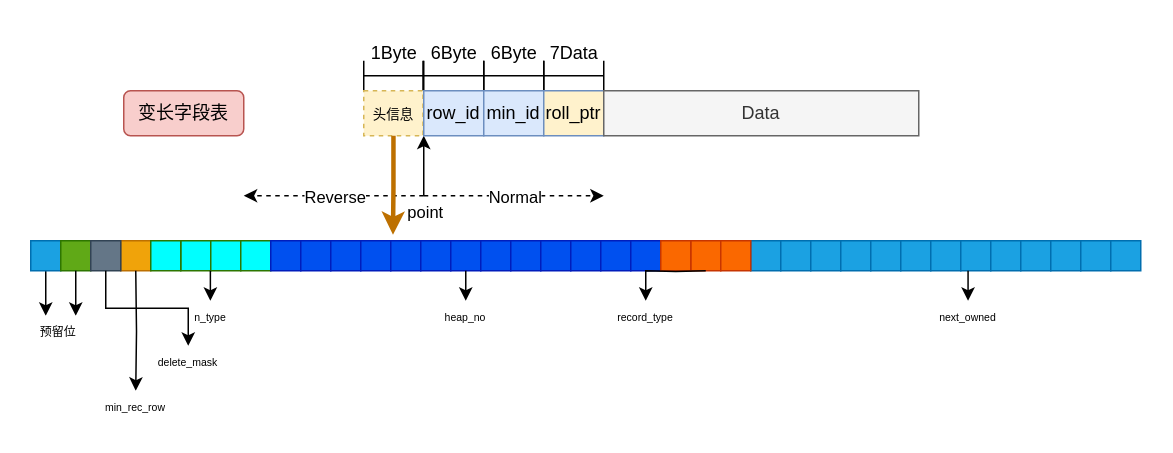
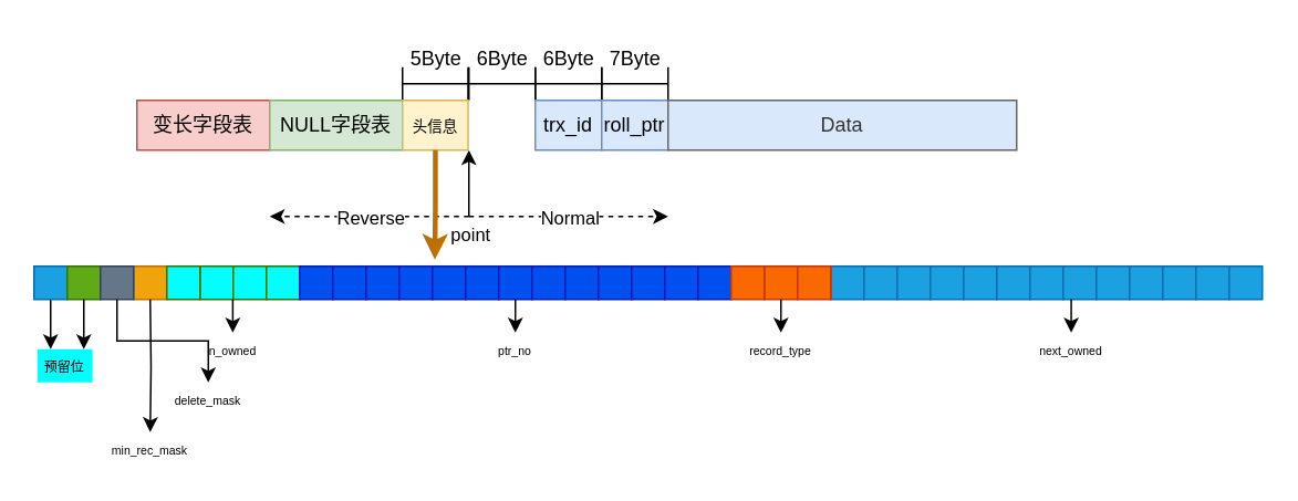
  <mxCell id="0" />
  <mxCell id="1" parent="0" />
  <mxCell id="2" value="" style="group" vertex="1" connectable="0" parent="1"><mxGeometry x="82" y="20" width="530" height="110" as="geometry" /></mxCell>
  <mxCell id="3" value="" style="endArrow=classic;html=1;rounded=0;" parent="2" edge="1"><mxGeometry width="50" height="50" relative="1" as="geometry"><mxPoint x="200" y="110" as="sourcePoint" /><mxPoint x="200" y="70" as="targetPoint" /></mxGeometry></mxCell>
  <mxCell id="4" value="point" style="edgeLabel;html=1;align=center;verticalAlign=middle;resizable=0;points=[];" parent="3" vertex="1" connectable="0"><mxGeometry x="-0.493" y="-1" relative="1" as="geometry"><mxPoint x="-1" y="20" as="offset" /></mxGeometry></mxCell>
  <mxCell id="5" value="" style="endArrow=classic;html=1;rounded=0;dashed=1;" parent="2" edge="1"><mxGeometry relative="1" as="geometry"><mxPoint x="200" y="110" as="sourcePoint" /><mxPoint x="320" y="110" as="targetPoint" /></mxGeometry></mxCell>
  <mxCell id="6" value="Normal" style="edgeLabel;resizable=0;html=1;align=center;verticalAlign=middle;" parent="5" connectable="0" vertex="1"><mxGeometry relative="1" as="geometry" /></mxCell>
  <mxCell id="7" value="" style="endArrow=classic;html=1;rounded=0;dashed=1;" parent="2" edge="1"><mxGeometry relative="1" as="geometry"><mxPoint x="200" y="110" as="sourcePoint" /><mxPoint x="80" y="110" as="targetPoint" /></mxGeometry></mxCell>
  <mxCell id="8" value="Reverse" style="edgeLabel;resizable=0;html=1;align=center;verticalAlign=middle;" parent="7" connectable="0" vertex="1"><mxGeometry relative="1" as="geometry" /></mxCell>
  <mxCell id="9" value="" style="group" parent="2" vertex="1" connectable="0"><mxGeometry x="195" width="50" height="40" as="geometry" /></mxCell>
  <mxCell id="10" value="" style="shape=crossbar;whiteSpace=wrap;html=1;rounded=1;" parent="9" vertex="1"><mxGeometry x="5" y="20" width="40" height="20" as="geometry" /></mxCell>
  <mxCell id="11" value="6Byte" style="text;html=1;align=center;verticalAlign=middle;resizable=0;points=[];autosize=1;strokeColor=none;fillColor=none;" parent="9" vertex="1"><mxGeometry width="50" height="30" as="geometry" /></mxCell>
  <mxCell id="12" value="" style="group" parent="2" vertex="1" connectable="0"><mxGeometry x="235" width="50" height="40" as="geometry" /></mxCell>
  <mxCell id="13" value="" style="shape=crossbar;whiteSpace=wrap;html=1;rounded=1;" parent="12" vertex="1"><mxGeometry x="5" y="20" width="40" height="20" as="geometry" /></mxCell>
  <mxCell id="14" value="6Byte" style="text;html=1;align=center;verticalAlign=middle;resizable=0;points=[];autosize=1;strokeColor=none;fillColor=none;" parent="12" vertex="1"><mxGeometry width="50" height="30" as="geometry" /></mxCell>
  <mxCell id="15" value="" style="group" parent="2" vertex="1" connectable="0"><mxGeometry x="275" width="50" height="40" as="geometry" /></mxCell>
  <mxCell id="16" value="" style="shape=crossbar;whiteSpace=wrap;html=1;rounded=1;" parent="15" vertex="1"><mxGeometry x="5" y="20" width="40" height="20" as="geometry" /></mxCell>
- <mxCell id="17" value="7Data" style="text;html=1;align=center;verticalAlign=middle;resizable=0;points=[];autosize=1;strokeColor=none;fillColor=none;" parent="15" vertex="1"><mxGeometry width="50" height="30" as="geometry" /></mxCell>
+ <mxCell id="17" value="7Byte" style="text;html=1;align=center;verticalAlign=middle;resizable=0;points=[];autosize=1;strokeColor=none;fillColor=none;" parent="15" vertex="1"><mxGeometry width="50" height="30" as="geometry" /></mxCell>
  <mxCell id="18" value="" style="shape=crossbar;whiteSpace=wrap;html=1;rounded=1;" parent="2" vertex="1"><mxGeometry x="160" y="20" width="39.5" height="20" as="geometry" /></mxCell>
- <mxCell id="19" value="1Byte" style="text;html=1;align=center;verticalAlign=middle;resizable=0;points=[];autosize=1;strokeColor=none;fillColor=none;" parent="2" vertex="1"><mxGeometry x="154.75" width="50" height="30" as="geometry" /></mxCell>
- <mxCell id="20" value="变长字段表" style="whiteSpace=wrap;html=1;fillColor=#f8cecc;strokeColor=#b85450;rounded=1;" parent="2" vertex="1"><mxGeometry y="40" width="80" height="30" as="geometry" /></mxCell>
- <mxCell id="22" value="&lt;font style=&quot;font-size: 9px;&quot;&gt;头信息&lt;/font&gt;" style="rounded=0;whiteSpace=wrap;html=1;fillColor=#fff2cc;strokeColor=#d6b656;dashed=1;" parent="2" vertex="1"><mxGeometry x="160" y="40" width="39.5" height="30" as="geometry" /></mxCell>
- <mxCell id="23" value="row_id" style="rounded=0;whiteSpace=wrap;html=1;fillColor=#dae8fc;strokeColor=#6c8ebf;" parent="2" vertex="1"><mxGeometry x="200" y="40" width="40" height="30" as="geometry" /></mxCell>
- <mxCell id="24" value="min_id" style="rounded=0;whiteSpace=wrap;html=1;fillColor=#dae8fc;strokeColor=#6c8ebf;" parent="2" vertex="1"><mxGeometry x="240" y="40" width="40" height="30" as="geometry" /></mxCell>
- <mxCell id="25" value="roll_ptr" style="rounded=0;whiteSpace=wrap;html=1;fillColor=#fff2cc;strokeColor=#6c8ebf;" parent="2" vertex="1"><mxGeometry x="280" y="40" width="40" height="30" as="geometry" /></mxCell>
- <mxCell id="26" value="Data" style="rounded=0;whiteSpace=wrap;html=1;fillColor=#f5f5f5;fontColor=#333333;strokeColor=#666666;" parent="2" vertex="1"><mxGeometry x="320" y="40" width="210" height="30" as="geometry" /></mxCell>
+ <mxCell id="19" value="5Byte" style="text;html=1;align=center;verticalAlign=middle;resizable=0;points=[];autosize=1;strokeColor=none;fillColor=none;" parent="2" vertex="1"><mxGeometry x="154.75" width="50" height="30" as="geometry" /></mxCell>
+ <mxCell id="20" value="变长字段表" style="rounded=0;whiteSpace=wrap;html=1;fillColor=#f8cecc;strokeColor=#b85450;" parent="2" vertex="1"><mxGeometry y="40" width="80" height="30" as="geometry" /></mxCell>
+ <mxCell id="21" value="NULL字段表" style="rounded=0;whiteSpace=wrap;html=1;fillColor=#d5e8d4;strokeColor=#82b366;" parent="2" vertex="1"><mxGeometry x="80" y="40" width="80" height="30" as="geometry" /></mxCell>
+ <mxCell id="22" value="&lt;font style=&quot;font-size: 9px;&quot;&gt;头信息&lt;/font&gt;" style="rounded=0;whiteSpace=wrap;html=1;fillColor=#fff2cc;strokeColor=#d6b656;" parent="2" vertex="1"><mxGeometry x="160" y="40" width="39.5" height="30" as="geometry" /></mxCell>
+ <mxCell id="24" value="trx_id" style="rounded=0;whiteSpace=wrap;html=1;fillColor=#dae8fc;strokeColor=#6c8ebf;" parent="2" vertex="1"><mxGeometry x="240" y="40" width="40" height="30" as="geometry" /></mxCell>
+ <mxCell id="25" value="roll_ptr" style="rounded=0;whiteSpace=wrap;html=1;fillColor=#dae8fc;strokeColor=#6c8ebf;" parent="2" vertex="1"><mxGeometry x="280" y="40" width="40" height="30" as="geometry" /></mxCell>
+ <mxCell id="26" value="Data" style="rounded=0;whiteSpace=wrap;html=1;fillColor=#dae8fc;fontColor=#333333;strokeColor=#666666;" parent="2" vertex="1"><mxGeometry x="320" y="40" width="210" height="30" as="geometry" /></mxCell>
  <mxCell id="27" value="" style="edgeStyle=orthogonalEdgeStyle;rounded=0;orthogonalLoop=1;jettySize=auto;html=1;" edge="1" parent="1" source="28"><mxGeometry relative="1" as="geometry"><mxPoint x="30" y="210" as="targetPoint" /></mxGeometry></mxCell>
  <mxCell id="28" value="" style="rounded=0;whiteSpace=wrap;html=1;fillColor=#1ba1e2;strokeColor=#006EAF;fontColor=#ffffff;" vertex="1" parent="1"><mxGeometry x="20" y="160" width="20" height="20" as="geometry" /></mxCell>
  <mxCell id="29" value="" style="rounded=0;whiteSpace=wrap;html=1;fillColor=#60a917;fontColor=#ffffff;strokeColor=#2D7600;" vertex="1" parent="1"><mxGeometry x="40" y="160" width="20" height="20" as="geometry" /></mxCell>
  <mxCell id="30" value="" style="rounded=0;whiteSpace=wrap;html=1;fillColor=#f0a30a;fontColor=#000000;strokeColor=#BD7000;" vertex="1" parent="1"><mxGeometry x="80" y="160" width="20" height="20" as="geometry" /></mxCell>
  <mxCell id="31" value="" style="rounded=0;whiteSpace=wrap;html=1;fillColor=#647687;fontColor=#ffffff;strokeColor=#314354;" vertex="1" parent="1"><mxGeometry x="60" y="160" width="20" height="20" as="geometry" /></mxCell>
  <mxCell id="32" value="" style="rounded=0;whiteSpace=wrap;html=1;fillColor=#00FFFF;fontColor=#ffffff;strokeColor=#2D7600;" vertex="1" parent="1"><mxGeometry x="120" y="160" width="20" height="20" as="geometry" /></mxCell>
  <mxCell id="33" value="" style="rounded=0;whiteSpace=wrap;html=1;fillColor=#00FFFF;fontColor=#ffffff;strokeColor=#2D7600;" vertex="1" parent="1"><mxGeometry x="140" y="160" width="20" height="20" as="geometry" /></mxCell>
  <mxCell id="34" value="" style="rounded=0;whiteSpace=wrap;html=1;fillColor=#00FFFF;fontColor=#ffffff;strokeColor=#2D7600;" vertex="1" parent="1"><mxGeometry x="100" y="160" width="20" height="20" as="geometry" /></mxCell>
  <mxCell id="35" value="" style="rounded=0;whiteSpace=wrap;html=1;fillColor=#00FFFF;fontColor=#ffffff;strokeColor=#2D7600;" vertex="1" parent="1"><mxGeometry x="160" y="160" width="20" height="20" as="geometry" /></mxCell>
  <mxCell id="36" value="" style="rounded=0;whiteSpace=wrap;html=1;fillColor=#0050ef;strokeColor=#001DBC;fontColor=#ffffff;" vertex="1" parent="1"><mxGeometry x="180" y="160" width="20" height="20" as="geometry" /></mxCell>
  <mxCell id="37" value="" style="rounded=0;whiteSpace=wrap;html=1;fillColor=#0050ef;strokeColor=#001DBC;fontColor=#ffffff;" vertex="1" parent="1"><mxGeometry x="200" y="160" width="20" height="20" as="geometry" /></mxCell>
  <mxCell id="38" value="" style="rounded=0;whiteSpace=wrap;html=1;fillColor=#0050ef;strokeColor=#001DBC;fontColor=#ffffff;" vertex="1" parent="1"><mxGeometry x="220" y="160" width="20" height="20" as="geometry" /></mxCell>
  <mxCell id="39" value="" style="rounded=0;whiteSpace=wrap;html=1;fillColor=#0050ef;strokeColor=#001DBC;fontColor=#ffffff;" vertex="1" parent="1"><mxGeometry x="240" y="160" width="20" height="20" as="geometry" /></mxCell>
  <mxCell id="40" value="" style="rounded=0;whiteSpace=wrap;html=1;fillColor=#0050ef;strokeColor=#001DBC;fontColor=#ffffff;" vertex="1" parent="1"><mxGeometry x="260" y="160" width="20" height="20" as="geometry" /></mxCell>
  <mxCell id="41" value="" style="rounded=0;whiteSpace=wrap;html=1;fillColor=#0050ef;strokeColor=#001DBC;fontColor=#ffffff;" vertex="1" parent="1"><mxGeometry x="280" y="160" width="20" height="20" as="geometry" /></mxCell>
  <mxCell id="42" value="" style="rounded=0;whiteSpace=wrap;html=1;fillColor=#0050ef;strokeColor=#001DBC;fontColor=#ffffff;" vertex="1" parent="1"><mxGeometry x="300" y="160" width="20" height="20" as="geometry" /></mxCell>
  <mxCell id="43" value="" style="rounded=0;whiteSpace=wrap;html=1;fillColor=#0050ef;strokeColor=#001DBC;fontColor=#ffffff;" vertex="1" parent="1"><mxGeometry x="320" y="160" width="20" height="20" as="geometry" /></mxCell>
  <mxCell id="44" value="" style="rounded=0;whiteSpace=wrap;html=1;fillColor=#0050ef;strokeColor=#001DBC;fontColor=#ffffff;" vertex="1" parent="1"><mxGeometry x="340" y="160" width="20" height="20" as="geometry" /></mxCell>
  <mxCell id="45" value="" style="rounded=0;whiteSpace=wrap;html=1;fillColor=#0050ef;strokeColor=#001DBC;fontColor=#ffffff;" vertex="1" parent="1"><mxGeometry x="360" y="160" width="20" height="20" as="geometry" /></mxCell>
  <mxCell id="46" value="" style="rounded=0;whiteSpace=wrap;html=1;fillColor=#0050ef;strokeColor=#001DBC;fontColor=#ffffff;" vertex="1" parent="1"><mxGeometry x="380" y="160" width="20" height="20" as="geometry" /></mxCell>
  <mxCell id="47" value="" style="rounded=0;whiteSpace=wrap;html=1;fillColor=#0050ef;strokeColor=#001DBC;fontColor=#ffffff;" vertex="1" parent="1"><mxGeometry x="400" y="160" width="20" height="20" as="geometry" /></mxCell>
  <mxCell id="48" value="" style="rounded=0;whiteSpace=wrap;html=1;fillColor=#0050ef;strokeColor=#001DBC;fontColor=#ffffff;" vertex="1" parent="1"><mxGeometry x="420" y="160" width="20" height="20" as="geometry" /></mxCell>
  <mxCell id="49" value="" style="rounded=0;whiteSpace=wrap;html=1;fillColor=#1ba1e2;strokeColor=#006EAF;fontColor=#ffffff;" vertex="1" parent="1"><mxGeometry x="500" y="160" width="20" height="20" as="geometry" /></mxCell>
  <mxCell id="50" value="" style="rounded=0;whiteSpace=wrap;html=1;fillColor=#1ba1e2;strokeColor=#006EAF;fontColor=#ffffff;" vertex="1" parent="1"><mxGeometry x="520" y="160" width="20" height="20" as="geometry" /></mxCell>
  <mxCell id="51" value="" style="rounded=0;whiteSpace=wrap;html=1;fillColor=#1ba1e2;strokeColor=#006EAF;fontColor=#ffffff;" vertex="1" parent="1"><mxGeometry x="540" y="160" width="20" height="20" as="geometry" /></mxCell>
  <mxCell id="52" value="" style="rounded=0;whiteSpace=wrap;html=1;fillColor=#1ba1e2;strokeColor=#006EAF;fontColor=#ffffff;" vertex="1" parent="1"><mxGeometry x="560" y="160" width="20" height="20" as="geometry" /></mxCell>
  <mxCell id="53" value="" style="rounded=0;whiteSpace=wrap;html=1;fillColor=#1ba1e2;strokeColor=#006EAF;fontColor=#ffffff;" vertex="1" parent="1"><mxGeometry x="580" y="160" width="20" height="20" as="geometry" /></mxCell>
  <mxCell id="54" value="" style="rounded=0;whiteSpace=wrap;html=1;fillColor=#1ba1e2;strokeColor=#006EAF;fontColor=#ffffff;" vertex="1" parent="1"><mxGeometry x="600" y="160" width="20" height="20" as="geometry" /></mxCell>
  <mxCell id="55" value="" style="rounded=0;whiteSpace=wrap;html=1;fillColor=#1ba1e2;strokeColor=#006EAF;fontColor=#ffffff;" vertex="1" parent="1"><mxGeometry x="620" y="160" width="20" height="20" as="geometry" /></mxCell>
  <mxCell id="56" value="" style="rounded=0;whiteSpace=wrap;html=1;fillColor=#1ba1e2;strokeColor=#006EAF;fontColor=#ffffff;" vertex="1" parent="1"><mxGeometry x="640" y="160" width="20" height="20" as="geometry" /></mxCell>
  <mxCell id="57" value="" style="rounded=0;whiteSpace=wrap;html=1;fillColor=#1ba1e2;strokeColor=#006EAF;fontColor=#ffffff;" vertex="1" parent="1"><mxGeometry x="660" y="160" width="20" height="20" as="geometry" /></mxCell>
  <mxCell id="58" value="" style="rounded=0;whiteSpace=wrap;html=1;fillColor=#1ba1e2;strokeColor=#006EAF;fontColor=#ffffff;" vertex="1" parent="1"><mxGeometry x="680" y="160" width="20" height="20" as="geometry" /></mxCell>
  <mxCell id="59" value="" style="rounded=0;whiteSpace=wrap;html=1;fillColor=#1ba1e2;strokeColor=#006EAF;fontColor=#ffffff;" vertex="1" parent="1"><mxGeometry x="700" y="160" width="20" height="20" as="geometry" /></mxCell>
  <mxCell id="60" value="" style="rounded=0;whiteSpace=wrap;html=1;fillColor=#1ba1e2;strokeColor=#006EAF;fontColor=#ffffff;" vertex="1" parent="1"><mxGeometry x="720" y="160" width="20" height="20" as="geometry" /></mxCell>
  <mxCell id="61" value="" style="rounded=0;whiteSpace=wrap;html=1;fillColor=#1ba1e2;strokeColor=#006EAF;fontColor=#ffffff;" vertex="1" parent="1"><mxGeometry x="740" y="160" width="20" height="20" as="geometry" /></mxCell>
  <mxCell id="62" value="" style="rounded=0;whiteSpace=wrap;html=1;fillColor=#fa6800;fontColor=#000000;strokeColor=#C73500;" vertex="1" parent="1"><mxGeometry x="460" y="160" width="20" height="20" as="geometry" /></mxCell>
  <mxCell id="63" value="" style="rounded=0;whiteSpace=wrap;html=1;fillColor=#fa6800;fontColor=#000000;strokeColor=#C73500;" vertex="1" parent="1"><mxGeometry x="480" y="160" width="20" height="20" as="geometry" /></mxCell>
  <mxCell id="64" value="" style="rounded=0;whiteSpace=wrap;html=1;fillColor=#fa6800;fontColor=#000000;strokeColor=#C73500;" vertex="1" parent="1"><mxGeometry x="440" y="160" width="20" height="20" as="geometry" /></mxCell>
  <mxCell id="65" style="edgeStyle=orthogonalEdgeStyle;rounded=0;orthogonalLoop=1;jettySize=auto;html=1;entryX=0.075;entryY=-0.2;entryDx=0;entryDy=0;entryPerimeter=0;fillColor=#f0a30a;strokeColor=#BD7000;jumpStyle=none;jumpSize=7;strokeWidth=3;" edge="1" parent="1" source="22" target="40"><mxGeometry relative="1" as="geometry" /></mxCell>
  <mxCell id="66" value="" style="edgeStyle=orthogonalEdgeStyle;rounded=0;orthogonalLoop=1;jettySize=auto;html=1;" edge="1" parent="1"><mxGeometry relative="1" as="geometry"><mxPoint x="50" y="180" as="sourcePoint" /><mxPoint x="50" y="210" as="targetPoint" /></mxGeometry></mxCell>
- <mxCell id="67" value="&lt;font style=&quot;font-size: 8px;&quot;&gt;预留位&lt;/font&gt;" style="rounded=0;whiteSpace=wrap;html=1;strokeColor=none;" vertex="1" parent="1"><mxGeometry x="22" y="210" width="33" height="20" as="geometry" /></mxCell>
+ <mxCell id="67" value="&lt;font style=&quot;font-size: 8px;&quot;&gt;预留位&lt;/font&gt;" style="rounded=0;whiteSpace=wrap;html=1;strokeColor=none;fillColor=#00ffff;" vertex="1" parent="1"><mxGeometry x="22" y="210" width="33" height="20" as="geometry" /></mxCell>
  <mxCell id="68" value="" style="edgeStyle=orthogonalEdgeStyle;rounded=0;orthogonalLoop=1;jettySize=auto;html=1;exitX=0.5;exitY=1;exitDx=0;exitDy=0;entryX=0.5;entryY=0;entryDx=0;entryDy=0;" edge="1" parent="1" source="31" target="71"><mxGeometry relative="1" as="geometry"><mxPoint x="70" y="200" as="sourcePoint" /><mxPoint x="70" y="230" as="targetPoint" /></mxGeometry></mxCell>
  <mxCell id="69" value="" style="edgeStyle=orthogonalEdgeStyle;rounded=0;orthogonalLoop=1;jettySize=auto;html=1;exitX=0.5;exitY=1;exitDx=0;exitDy=0;entryX=0.5;entryY=0;entryDx=0;entryDy=0;" edge="1" parent="1" target="70"><mxGeometry relative="1" as="geometry"><mxPoint x="90" y="180" as="sourcePoint" /><mxPoint x="90" y="230" as="targetPoint" /></mxGeometry></mxCell>
- <mxCell id="70" value="&lt;font style=&quot;font-size: 7px;&quot;&gt;min_rec_row&lt;/font&gt;" style="rounded=0;whiteSpace=wrap;html=1;strokeColor=none;" vertex="1" parent="1"><mxGeometry x="65.12" y="260" width="49.75" height="20" as="geometry" /></mxCell>
+ <mxCell id="70" value="&lt;font style=&quot;font-size: 7px;&quot;&gt;min_rec_mask&lt;/font&gt;" style="rounded=0;whiteSpace=wrap;html=1;strokeColor=none;" vertex="1" parent="1"><mxGeometry x="65.12" y="260" width="49.75" height="20" as="geometry" /></mxCell>
  <mxCell id="71" value="&lt;font style=&quot;font-size: 7px;&quot;&gt;delete_mask&lt;/font&gt;" style="rounded=0;whiteSpace=wrap;html=1;strokeColor=none;labelBackgroundColor=none;opacity=0;" vertex="1" parent="1"><mxGeometry x="100.12" y="230" width="49.75" height="20" as="geometry" /></mxCell>
  <mxCell id="72" value="" style="edgeStyle=orthogonalEdgeStyle;rounded=0;orthogonalLoop=1;jettySize=auto;html=1;exitX=0.5;exitY=1;exitDx=0;exitDy=0;entryX=0.5;entryY=0;entryDx=0;entryDy=0;" edge="1" parent="1" target="73"><mxGeometry relative="1" as="geometry"><mxPoint x="139.75" y="180" as="sourcePoint" /><mxPoint x="139.75" y="230" as="targetPoint" /></mxGeometry></mxCell>
- <mxCell id="73" value="&lt;font style=&quot;font-size: 7px;&quot;&gt;n_type&lt;/font&gt;" style="rounded=0;whiteSpace=wrap;html=1;strokeColor=none;labelBackgroundColor=none;opacity=0;" vertex="1" parent="1"><mxGeometry x="114.87" y="200" width="49.75" height="20" as="geometry" /></mxCell>
+ <mxCell id="73" value="&lt;font style=&quot;font-size: 7px;&quot;&gt;n_owned&lt;/font&gt;" style="rounded=0;whiteSpace=wrap;html=1;strokeColor=none;labelBackgroundColor=none;opacity=0;" vertex="1" parent="1"><mxGeometry x="114.87" y="200" width="49.75" height="20" as="geometry" /></mxCell>
  <mxCell id="74" value="" style="edgeStyle=orthogonalEdgeStyle;rounded=0;orthogonalLoop=1;jettySize=auto;html=1;exitX=0.5;exitY=1;exitDx=0;exitDy=0;entryX=0.5;entryY=0;entryDx=0;entryDy=0;" edge="1" parent="1" target="75"><mxGeometry relative="1" as="geometry"><mxPoint x="310.01" y="180" as="sourcePoint" /><mxPoint x="310.01" y="230" as="targetPoint" /></mxGeometry></mxCell>
- <mxCell id="75" value="&lt;font style=&quot;font-size: 7px;&quot;&gt;heap_no&lt;/font&gt;" style="rounded=0;whiteSpace=wrap;html=1;strokeColor=none;labelBackgroundColor=none;opacity=0;" vertex="1" parent="1"><mxGeometry x="285.13" y="200" width="49.75" height="20" as="geometry" /></mxCell>
+ <mxCell id="75" value="&lt;font style=&quot;font-size: 7px;&quot;&gt;ptr_no&lt;/font&gt;" style="rounded=0;whiteSpace=wrap;html=1;strokeColor=none;labelBackgroundColor=none;opacity=0;" vertex="1" parent="1"><mxGeometry x="285.13" y="200" width="49.75" height="20" as="geometry" /></mxCell>
  <mxCell id="76" value="" style="edgeStyle=orthogonalEdgeStyle;rounded=0;orthogonalLoop=1;jettySize=auto;html=1;exitX=0.5;exitY=1;exitDx=0;exitDy=0;entryX=0.5;entryY=0;entryDx=0;entryDy=0;" edge="1" parent="1" target="77"><mxGeometry relative="1" as="geometry"><mxPoint x="470.01" y="180" as="sourcePoint" /><mxPoint x="470.01" y="230" as="targetPoint" /></mxGeometry></mxCell>
- <mxCell id="77" value="&lt;font style=&quot;font-size: 7px;&quot;&gt;record_type&lt;/font&gt;" style="rounded=0;whiteSpace=wrap;html=1;strokeColor=none;labelBackgroundColor=none;opacity=0;" vertex="1" parent="1"><mxGeometry x="405.13" y="200" width="49.75" height="20" as="geometry" /></mxCell>
+ <mxCell id="77" value="&lt;font style=&quot;font-size: 7px;&quot;&gt;record_type&lt;/font&gt;" style="rounded=0;whiteSpace=wrap;html=1;strokeColor=none;labelBackgroundColor=none;opacity=0;" vertex="1" parent="1"><mxGeometry x="445.13" y="200" width="49.75" height="20" as="geometry" /></mxCell>
  <mxCell id="78" value="" style="edgeStyle=orthogonalEdgeStyle;rounded=0;orthogonalLoop=1;jettySize=auto;html=1;exitX=0.5;exitY=1;exitDx=0;exitDy=0;entryX=0.5;entryY=0;entryDx=0;entryDy=0;" edge="1" parent="1" target="79"><mxGeometry relative="1" as="geometry"><mxPoint x="644.88" y="180" as="sourcePoint" /><mxPoint x="644.88" y="230" as="targetPoint" /></mxGeometry></mxCell>
  <mxCell id="79" value="&lt;font style=&quot;font-size: 7px;&quot;&gt;next_owned&lt;/font&gt;" style="rounded=0;whiteSpace=wrap;html=1;strokeColor=none;labelBackgroundColor=none;opacity=0;" vertex="1" parent="1"><mxGeometry x="620" y="200" width="49.75" height="20" as="geometry" /></mxCell>
